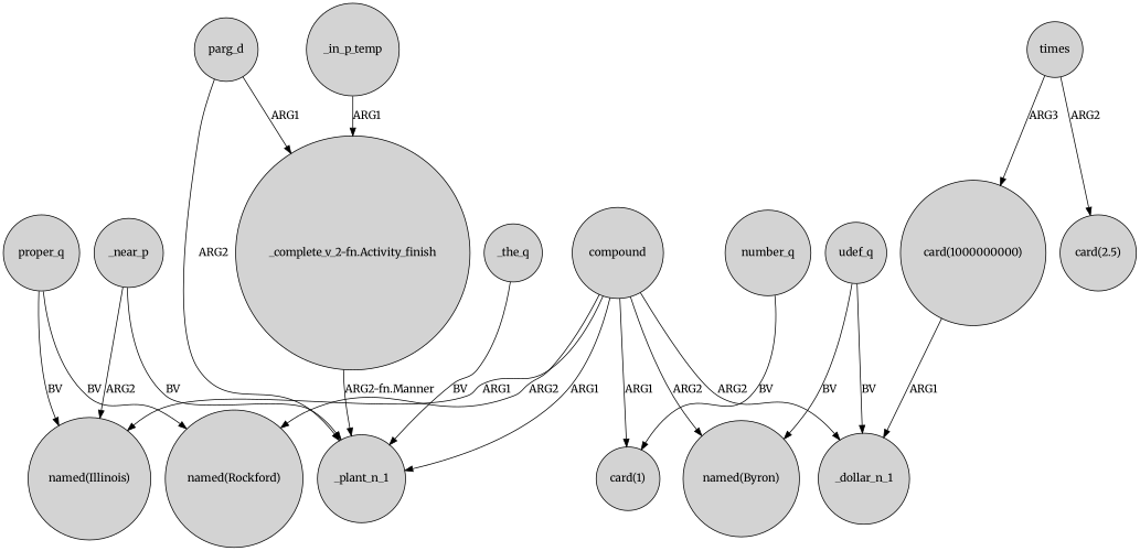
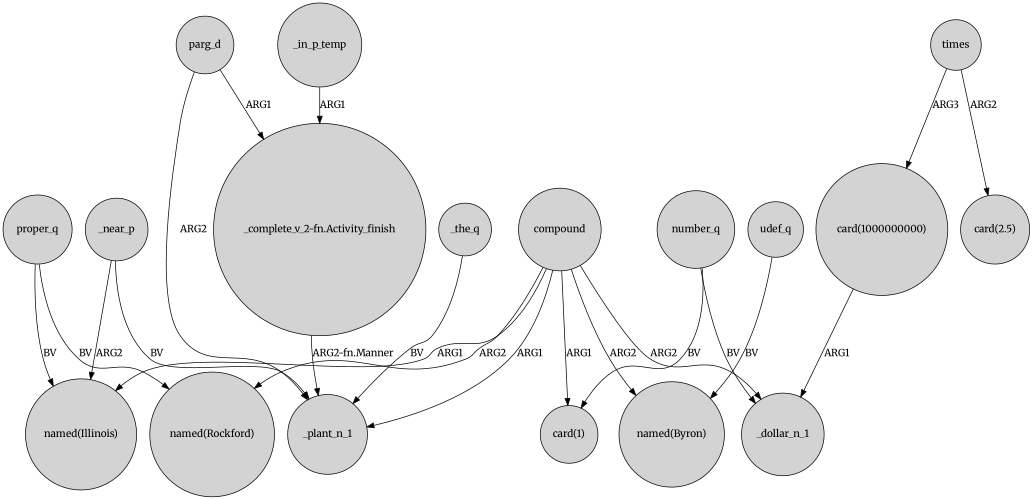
  digraph {
    fontname=Merriweather
    node [fontname=Merriweather shape=circle style=filled]
    edge [fontname=Merriweather]
    proper_q
    "named(Rockford)"
    "named(Illinois)"
    compound
    _dollar_n_1
    "card(1)"
    _plant_n_1
    "named(Byron)"
    parg_d
    "_complete_v_2-fn.Activity_finish"
    _in_p_temp
    udef_q
    _near_p
    number_q
    "card(1000000000)"
    times
    "card(2.5)"
    _the_q
    proper_q -> "named(Rockford)" [label=BV]
    proper_q -> "named(Illinois)" [label=BV]
    compound -> "named(Rockford)" [label=ARG2]
    compound -> "named(Illinois)" [label=ARG1]
    compound -> _dollar_n_1 [label=ARG2]
    compound -> "card(1)" [label=ARG1]
    compound -> _plant_n_1 [label=ARG1]
    compound -> "named(Byron)" [label=ARG2]
    parg_d -> _plant_n_1 [label=ARG2]
    parg_d -> "_complete_v_2-fn.Activity_finish" [label=ARG1]
    "_complete_v_2-fn.Activity_finish" -> _plant_n_1 [label="ARG2-fn.Manner"]
    _in_p_temp -> "_complete_v_2-fn.Activity_finish" [label=ARG1]
-   udef_q -> _dollar_n_1 [label=BV]
+   number_q -> _dollar_n_1 [label=BV]
    udef_q -> "named(Byron)" [label=BV]
    _near_p -> "named(Illinois)" [label=ARG2]
    _near_p -> _plant_n_1 [label=BV]
    number_q -> "card(1)" [label=BV]
    "card(1000000000)" -> _dollar_n_1 [label=ARG1]
    times -> "card(1000000000)" [label=ARG3]
    times -> "card(2.5)" [label=ARG2]
    _the_q -> _plant_n_1 [label=BV]
  }
